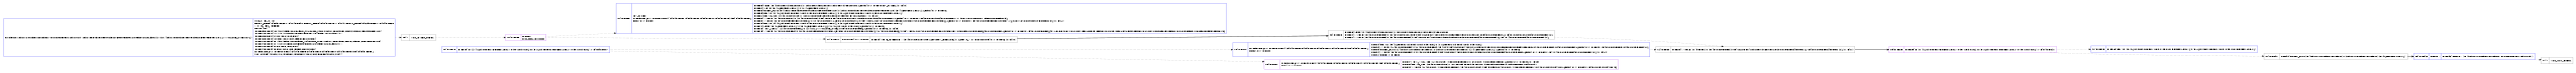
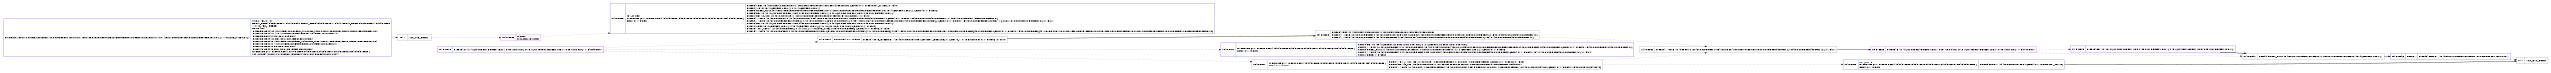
  digraph {
    fontname=Lato
    rankdir=LR
    node [color=blue fontname=Lato shape=record]
    edge [fontname=Lato style=dotted]
-   n1 [color=gray40 label="{15\:\ ?|MTH_ENTER_BLOCK\l}"]
+   n1 [color=gray40 label="{15\:\ ?|MTH_USE_BLOCK\l}"]
    n2 [color=purple label="{29\:\ 0x0000|DIRECT\lEXC_TOP_SPLITTER\l}"]
    n3 [label="{17\:\ 0x0000|TRY_ENTER\lTryCatch #0 \{all \-\> 0x002f, blocks: (B:17:0x0000, B:19:0x001b, B:20:0x0027, B:21:0x002e), top: B:29:0x0000 \}\lCatch: all \-\> 0x002f\l|0x0000: SGET  (r0 I:kotlin.Result$Companion) =  kotlin.Result.Companion kotlin.Result$Companion A[Catch: all \-\> 0x002f, TRY_ENTER] (LINE:62)\l0x0002: MOVE  (r0 I:??[OBJECT, ARRAY]) = (r6 I:??[OBJECT, ARRAY]) \l0x0003: CHECK_CAST (r0 I:kotlinx.coroutines.debug.internal.DebugProbesImpl) = (kotlinx.coroutines.debug.internal.DebugProbesImpl) (r0 I:??[OBJECT, ARRAY]) A[Catch: all \-\> 0x002f]\l0x0005: CONST  (r1 I:??[int, float, boolean, short, byte, char, OBJECT, ARRAY]) = (0 ??[int, float, boolean, short, byte, char, OBJECT, ARRAY]) \l0x0006: CONST_STR  (r2 I:java.lang.String) =  \"kotlinx.coroutines.debug.internal.ByteBuddyDynamicAttach\"  (LINE:63)\l0x0008: INVOKE  (r2 I:java.lang.Class) = (r2 I:java.lang.String) type: STATIC call: java.lang.Class.forName(java.lang.String):java.lang.Class A[Catch: all \-\> 0x002f, MD:(java.lang.String):java.lang.Class\<?\> throws java.lang.ClassNotFoundException (c)]\l0x000c: INVOKE  (r3 I:java.lang.reflect.Constructor[]) = (r2 I:java.lang.Class A[D('clz' java.lang.Class)]) type: VIRTUAL call: java.lang.Class.getConstructors():java.lang.reflect.Constructor[] A[Catch: all \-\> 0x002f, MD:():java.lang.reflect.Constructor\<?\>[] throws java.lang.SecurityException (c)] (LINE:64)\l0x0010: CONST  (r4 I:??[int, float, boolean, short, byte, char, OBJECT, ARRAY]) = (0 ??[int, float, boolean, short, byte, char, OBJECT, ARRAY]) \l0x0011: AGET  (r3 I:??[OBJECT, ARRAY]) = (r3 I:??[OBJECT, ARRAY][]), (r4 I:??[int, short, byte, char]) A[Catch: all \-\> 0x002f]\l0x0013: NEW_ARRAY  (r4 I:java.lang.Object[]) = (r4 I:int A[IMMUTABLE_TYPE]) type: java.lang.Object[] A[Catch: all \-\> 0x002f] (LINE:65)\l0x0015: INVOKE  (r4 I:java.lang.Object) = (r3 I:java.lang.reflect.Constructor A[D('ctor' java.lang.reflect.Constructor)]), (r4 I:java.lang.Object[]) type: VIRTUAL call: java.lang.reflect.Constructor.newInstance(java.lang.Object[]):java.lang.Object A[Catch: all \-\> 0x002f, MD:(java.lang.Object[]):T VARARG throws java.lang.IllegalAccessException, java.lang.IllegalArgumentException, java.lang.InstantiationException, java.lang.reflect.InvocationTargetException (c)]\l}"]
    n4 [color=gray40 label="{22\:\ 0x002f|ExcHandler: all \-\> 0x002f\l|0x002f: MOVE_EXCEPTION  (r0 I:java.lang.Throwable A[CUSTOM_DECLARE]) =  A[DONT_INLINE, ExcHandler: all \-\> 0x002f] (LINE:62)\l}"]
    n5 [color=gray40 label="{23\:\ 0x0030|0x0030: SGET  (r1 I:kotlin.Result$Companion) =  kotlin.Result.Companion kotlin.Result$Companion \l0x0032: INVOKE  (r0 I:java.lang.Object) = (r0 I:java.lang.Throwable) type: STATIC call: kotlin.ResultKt.createFailure(java.lang.Throwable):java.lang.Object A[MD:(java.lang.Throwable):java.lang.Object (m)]\l0x0036: INVOKE  (r0 I:java.lang.Object) = (r0 I:java.lang.Object) type: STATIC call: kotlin.Result.constructor\-impl(java.lang.Object):java.lang.Object A[MD:\<T\>:(java.lang.Object):java.lang.Object (m)]\l}"]
    n6 [label="{18\:\ 0x0019|0x0019: IF  (r4 I:??[int, boolean, OBJECT, ARRAY, byte, short, char]) == (0 ??[int, boolean, OBJECT, ARRAY, byte, short, char])  \-\> B:20:0x0027 \l}"]
    n7 [label="{19\:\ 0x001b|TryCatch #0 \{all \-\> 0x002f, blocks: (B:17:0x0000, B:19:0x001b, B:20:0x0027, B:21:0x002e), top: B:29:0x0000 \}\lCatch: all \-\> 0x002f\l|0x001b: CONST  (r5 I:??[boolean, int, float, short, byte, char]) = (1 ??[boolean, int, float, short, byte, char]) \l0x001c: INVOKE  (r4 I:java.lang.Object) = (r4 I:java.lang.Object), (r5 I:int) type: STATIC call: kotlin.jvm.internal.TypeIntrinsics.beforeCheckcastToFunctionOfArity(java.lang.Object, int):java.lang.Object A[Catch: all \-\> 0x002f, MD:(java.lang.Object, int):java.lang.Object (m)]\l0x0020: CHECK_CAST (r4 I:kotlin.jvm.functions.Function1) = (kotlin.jvm.functions.Function1) (r4 I:??[OBJECT, ARRAY]) A[Catch: all \-\> 0x002f]\l0x0022: INVOKE  (r0 I:java.lang.Object) = (r4 I:java.lang.Object) type: STATIC call: kotlin.Result.constructor\-impl(java.lang.Object):java.lang.Object A[Catch: all \-\> 0x002f, MD:\<T\>:(java.lang.Object):java.lang.Object (m)] (LINE:62)\l0x0026: GOTO  \-\> 0x003a \l}"]
    n8 [color=purple label="{20\:\ 0x0027|TryCatch #0 \{all \-\> 0x002f, blocks: (B:17:0x0000, B:19:0x001b, B:20:0x0027, B:21:0x002e), top: B:29:0x0000 \}\lCatch: all \-\> 0x002f\l|0x0027: NEW_INSTANCE  (r4 I:java.lang.NullPointerException) =  java.lang.NullPointerException A[Catch: all \-\> 0x002f] (LINE:65)\l0x0029: CONST_STR  (r5 I:java.lang.String) =  \"null cannot be cast to non\-null type kotlin.Function1\<kotlin.Boolean, kotlin.Unit\>\" \l0x002b: INVOKE  (r4 I:java.lang.NullPointerException), (r5 I:java.lang.String) type: DIRECT call: java.lang.NullPointerException.\<init\>(java.lang.String):void A[Catch: all \-\> 0x002f, MD:(java.lang.String):void (c)]\l}"]
    n9 [color=gray40 label="{24\:\ 0x003a|0x003a: INVOKE  (r1 I:boolean) = (r0 I:java.lang.Object) type: STATIC call: kotlin.Result.isFailure\-impl(java.lang.Object):boolean A[MD:(java.lang.Object):boolean (m)] (LINE:66)\l}"]
+   n10 [label="{21\:\ 0x002e|TRY_LEAVE\lTryCatch #0 \{all \-\> 0x002f, blocks: (B:17:0x0000, B:19:0x001b, B:20:0x0027, B:21:0x002e), top: B:29:0x0000 \}\lCatch: all \-\> 0x002f\l|0x002e: THROW  (r4 I:java.lang.Throwable) A[Catch: all \-\> 0x002f, TRY_LEAVE]\l}"]
    n11 [color=purple label="{25\:\ 0x003e|0x003e: IF  (r1 I:??[int, boolean, OBJECT, ARRAY, byte, short, char]) == (0 ??[int, boolean, OBJECT, ARRAY, byte, short, char])  \-\> B:27:0x0041 \l}"]
    n12 [label="{26\:\ 0x0040|0x0040: CONST  (r0 I:??[int, float, boolean, short, byte, char, OBJECT, ARRAY]) = (0 ??[int, float, boolean, short, byte, char, OBJECT, ARRAY]) \l}"]
    n13 [color=gray40 label="{27\:\ 0x0041|0x0041: CHECK_CAST (r0 I:kotlin.jvm.functions.Function1) = (kotlin.jvm.functions.Function1) (r0 I:??[OBJECT, ARRAY]) \l}"]
    n14 [label="{28\:\ 0x0043|RETURN\l|0x0043: RETURN  (r0 I:kotlin.jvm.functions.Function1\<java.lang.Boolean, kotlin.Unit\>) \l}"]
-   n15 [color=gray40 label="{16\:\ ?|MTH_THIS_BLOCK\l}"]
+   n15 [color=gray40 label="{16\:\ ?|MTH_EXIT_BLOCK\l}"]
    n16 [label="{private final kotlin.jvm.functions.Function1\<java.lang.Boolean, kotlin.Unit\> kotlinx.coroutines.debug.internal.DebugProbesImpl.getDynamicAttach((r6 'this' I:kotlinx.coroutines.debug.internal.DebugProbesImpl A[IMMUTABLE_TYPE, THIS]))  | USE_LINES_HINTS\lCROSS_EDGE: B:25:0x003e \-\> B:27:0x0041, CROSS_EDGE: B:21:0x002e \-\> B:16:?, CROSS_EDGE: B:23:0x0030 \-\> B:24:0x003a\lINLINE_NOT_NEEDED\lDebug Info:\l  0x0005\-0x0022: r0 '$this$getDynamicAttach_u24lambda_u2d0' Lkotlinx\/coroutines\/debug\/internal\/DebugProbesImpl;\l  0x0006\-0x0022: r1 '$i$a$\-runCatching\-DebugProbesImpl$getDynamicAttach$1' I\l  0x000c\-0x0022: r2 'clz' Ljava\/lang\/Class;\l  0x0013\-0x0022: r3 'ctor' Ljava\/lang\/reflect\/Constructor;\l  0x0027\-0x002f: r0 '$this$getDynamicAttach_u24lambda_u2d0' Lkotlinx\/coroutines\/debug\/internal\/DebugProbesImpl;\l  0x0027\-0x002f: r1 '$i$a$\-runCatching\-DebugProbesImpl$getDynamicAttach$1' I\l  0x0027\-0x002f: r2 'clz' Ljava\/lang\/Class;\l  0x0027\-0x002f: r3 'ctor' Ljava\/lang\/reflect\/Constructor;\lTryCatch #0 \{all \-\> 0x002f, blocks: (B:17:0x0000, B:19:0x001b, B:20:0x0027, B:21:0x002e), top: B:29:0x0000 \}\lSIGNATURE: ()Lkotlin\/jvm\/functions\/Function1\<Ljava\/lang\/Boolean;Lkotlin\/Unit;\>;\l}"]
    n1 -> n2
    n2 -> n3
-   n2 -> n4
+   n6 -> n4
    n4 -> n5 [style=bold]
    n5 -> n9
    n6 -> n7
    n6 -> n8
-   n7 -> n9
+   n8 -> n9
+   n8 -> n10
    n9 -> n11 [style=bold]
+   n10 -> n15 [style=bold]
    n11 -> n12
    n11 -> n13
+   n12 -> n13 [style=bold]
    n13 -> n14 [style=bold]
    n14 -> n15
    n16 -> n1
  }
